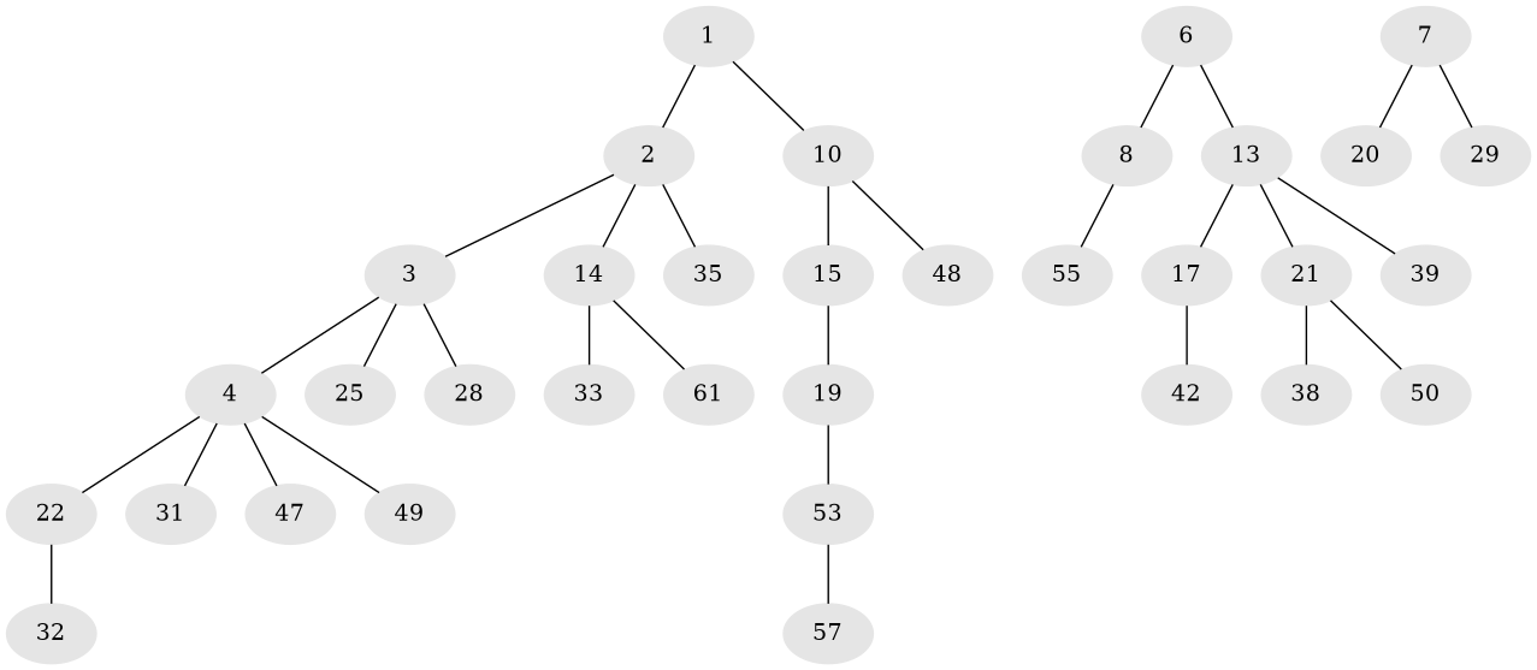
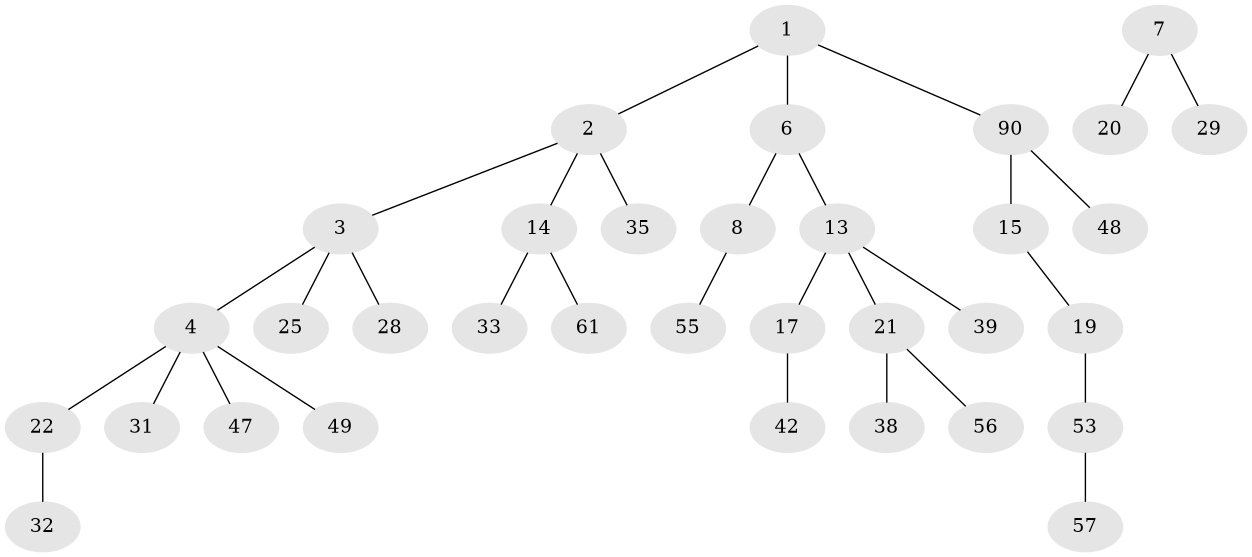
  graph {
    node [color=gray90 style=filled]
    1 [super="+5"]
    2 [super="+46"]
    6 [super="+11"]
-   10 [super="+27"]
+   10 [super="+27" label=90]
    3
    14 [super="+40"]
    35 [super="+36"]
    8 [super="+34"]
    13
    15 [super="+30"]
    48
    4 [super="+12"]
    25 [super="+26"]
    28 [super="+50"]
    33
    n16 [label=61]
    22 [super="+23"]
    31
    47
    49
    7 [super="+9"]
    20 [super="+52"]
    29 [super="+37"]
    32 [super="+41"]
    55
    17 [super="+18"]
    21 [super="+24"]
    39 [super="+44"]
    19 [super="+45"]
    42
    38
-   56 [label=50]
+   56
    53 [super="+54"]
    57
    1 -- 2
+   1 -- 6
    1 -- 10
    2 -- 3
    2 -- 14
    2 -- 35
    6 -- 8
    6 -- 13
    10 -- 15
    10 -- 48
    3 -- 4
    3 -- 25
    3 -- 28
    14 -- 33
    14 -- n16
    8 -- 55
    13 -- 17
    13 -- 21
    13 -- 39
    15 -- 19
    4 -- 22
    4 -- 31
    4 -- 47
    4 -- 49
    22 -- 32
    7 -- 20
    7 -- 29
    17 -- 42
    21 -- 38
    21 -- 56
    19 -- 53
    53 -- 57
  }
